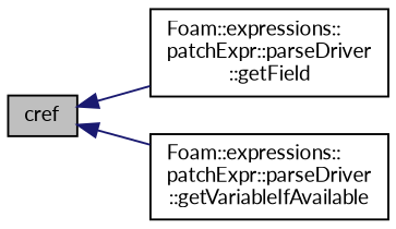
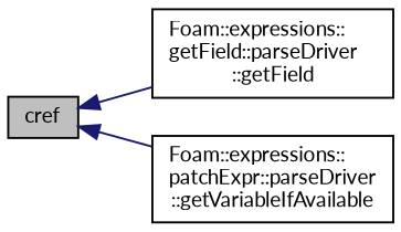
  digraph {
    rankdir=LR
    fontname=Lato
    node [color=black fontname=Lato fontsize=10 shape=record]
    edge [color=midnightblue dir=back fontname=Lato fontsize=10 labelfontname=Helvetica labelfontsize=10 style=solid]
    n1 [fillcolor=grey75 fontcolor=black height=0.2 label=cref style=filled width=0.4]
-   n2 [height=0.2 label="Foam::expressions::\lpatchExpr::parseDriver\l::getField" width=0.4]
+   n2 [height=0.2 label="Foam::expressions::\lgetField::parseDriver\l::getField" width=0.4]
    n3 [height=0.2 label="Foam::expressions::\lpatchExpr::parseDriver\l::getVariableIfAvailable" width=0.4]
    n1 -> n2
    n1 -> n3
  }
